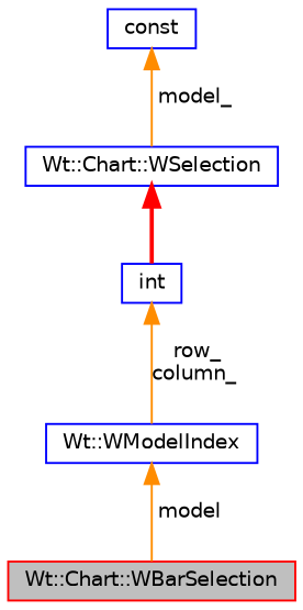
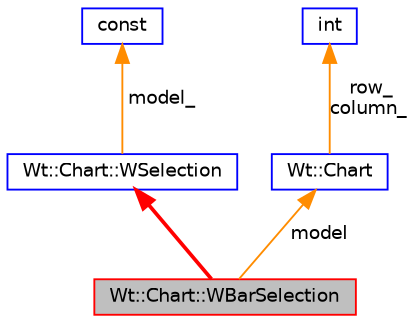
  digraph {
    node [color=blue fillcolor=white fontname=Helvetica fontsize=10 shape=record style=filled]
    edge [color=darkorange dir=back fontname=Helvetica fontsize=10 labelfontname=Helvetica labelfontsize=10 style=solid]
    n1 [color=red fillcolor=grey75 fontcolor=black height=0.2 label="Wt::Chart::WBarSelection" width=0.4]
    n2 [height=0.2 label="Wt::Chart::WSelection" width=0.4]
-   n3 [height=0.2 label="Wt::WModelIndex" width=0.4]
+   n3 [height=0.2 label="Wt::Chart" width=0.4]
    n4 [height=0.2 label=int width=0.4]
    n5 [height=0.2 label=const width=0.4]
-   n2 -> n4 [color=red style=bold]
+   n2 -> n1 [color=red style=bold]
    n3 -> n1 [label=" model"]
    n4 -> n3 [label=" row_\ncolumn_"]
    n5 -> n2 [label=" model_"]
  }
